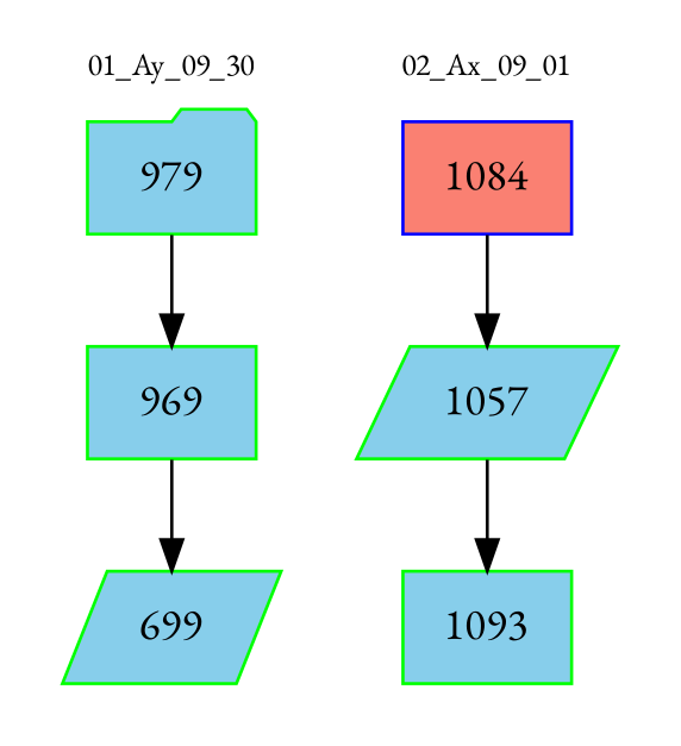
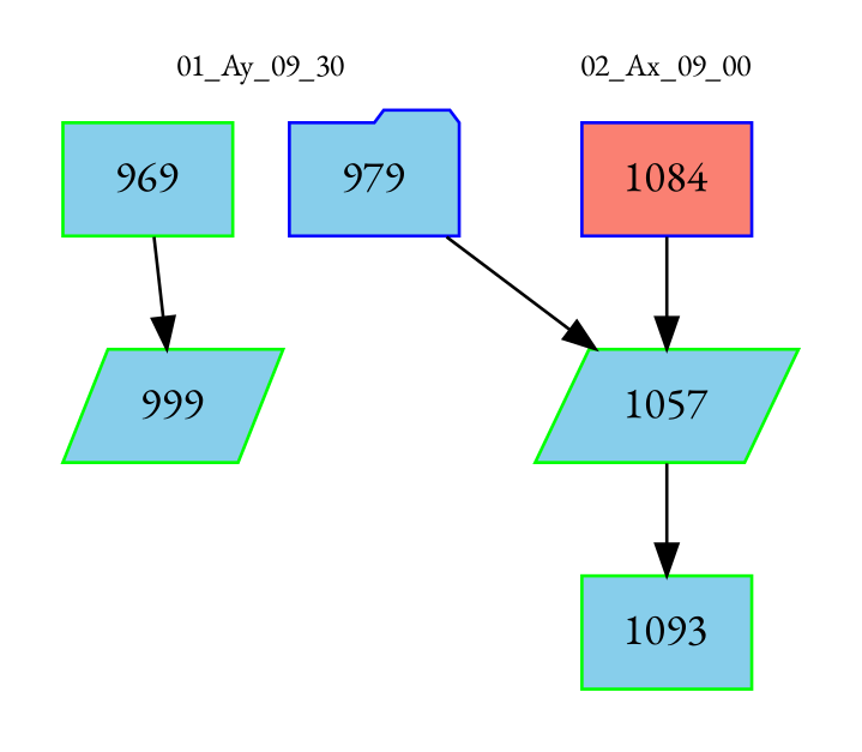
  digraph {
    fontname="EB Garamond"
    node [color=green fillcolor=skyblue fontname="EB Garamond" shape=box style=filled]
    edge [color=black fontname="EB Garamond"]
-   n1 [label=979 shape=folder]
+   n1 [color=blue label=979 shape=folder]
    n2 [label=969]
-   n3 [label=699 shape=parallelogram]
+   n3 [label=999 shape=parallelogram]
    n4 [color=blue fillcolor=salmon label=1084]
    n5 [label=1057 shape=parallelogram]
    n6 [label=1093]
    subgraph cluster_1 {
      color=white
      fontsize=10
      label="01_Ay_09_30"
      n1
      n2
      n3
    }
    subgraph cluster_2 {
      color=white
      fontsize=10
-     label="02_Ax_09_01"
+     label="02_Ax_09_00"
      n4
      n5
      n6
    }
-   n1 -> n2
+   n1 -> n5
    n2 -> n3
    n4 -> n5
    n5 -> n6
  }
